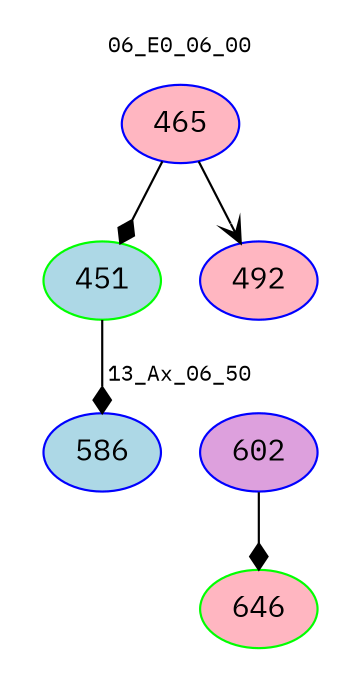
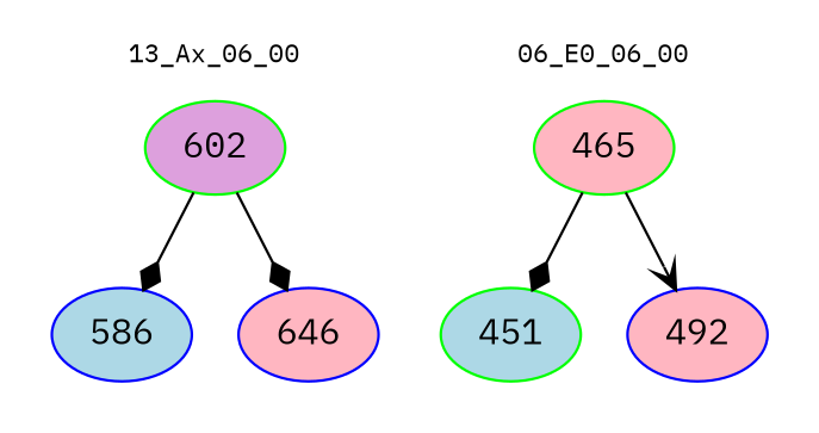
  digraph {
    fontname="IBM Plex Mono"
    node [color=green fillcolor=lightpink fontname="IBM Plex Mono" style=filled]
    edge [arrowhead=diamond color=black fontname="IBM Plex Mono"]
-   n1 [color=blue fillcolor=plum label=602]
+   n1 [fillcolor=plum label=602]
    n2 [color=blue fillcolor=lightblue label=586]
-   n3 [label=646]
-   n4 [color=blue label=465]
+   n3 [color=blue label=646]
+   n4 [label=465]
    n5 [fillcolor=lightblue label=451]
    n6 [color=blue label=492]
    subgraph cluster_1 {
      color=white
      fontsize=10
-     label="13_Ax_06_50"
+     label="13_Ax_06_00"
      n1
      n2
      n3
    }
    subgraph cluster_2 {
      color=white
      fontsize=10
      label="06_E0_06_00"
      n4
      n5
      n6
    }
-   n5 -> n2
+   n1 -> n2
    n1 -> n3
    n4 -> n5
    n4 -> n6 [arrowhead=vee]
  }
